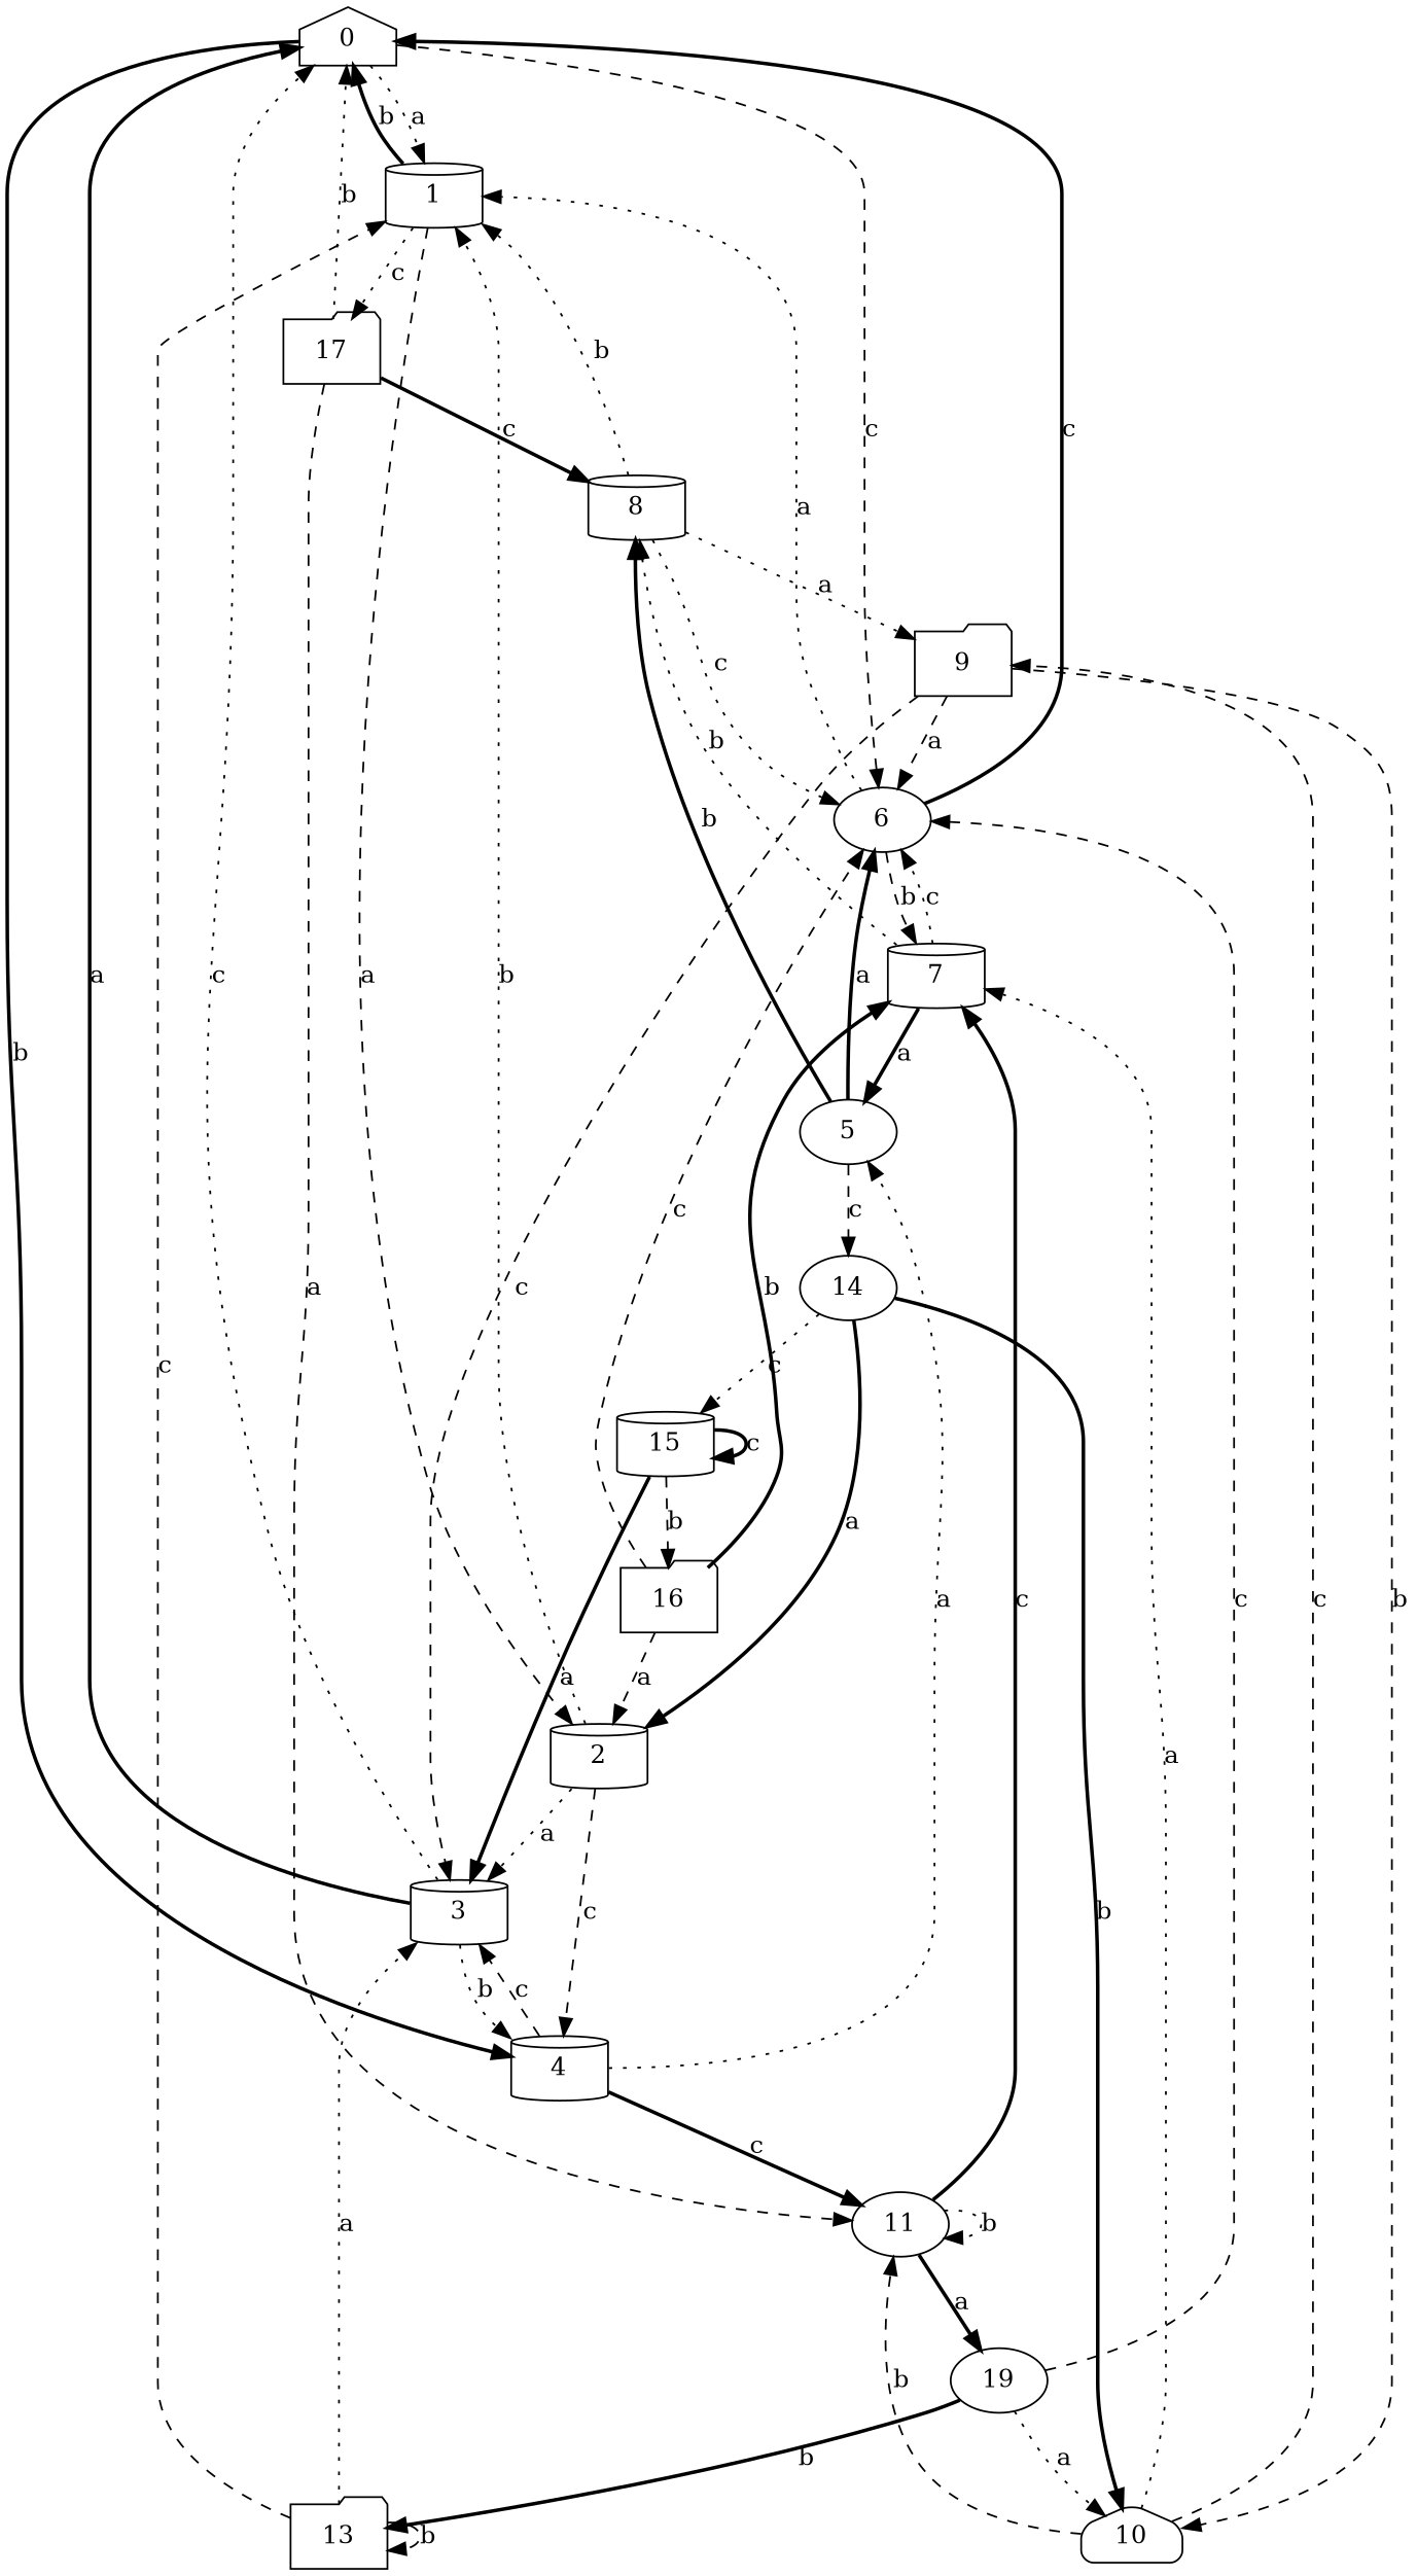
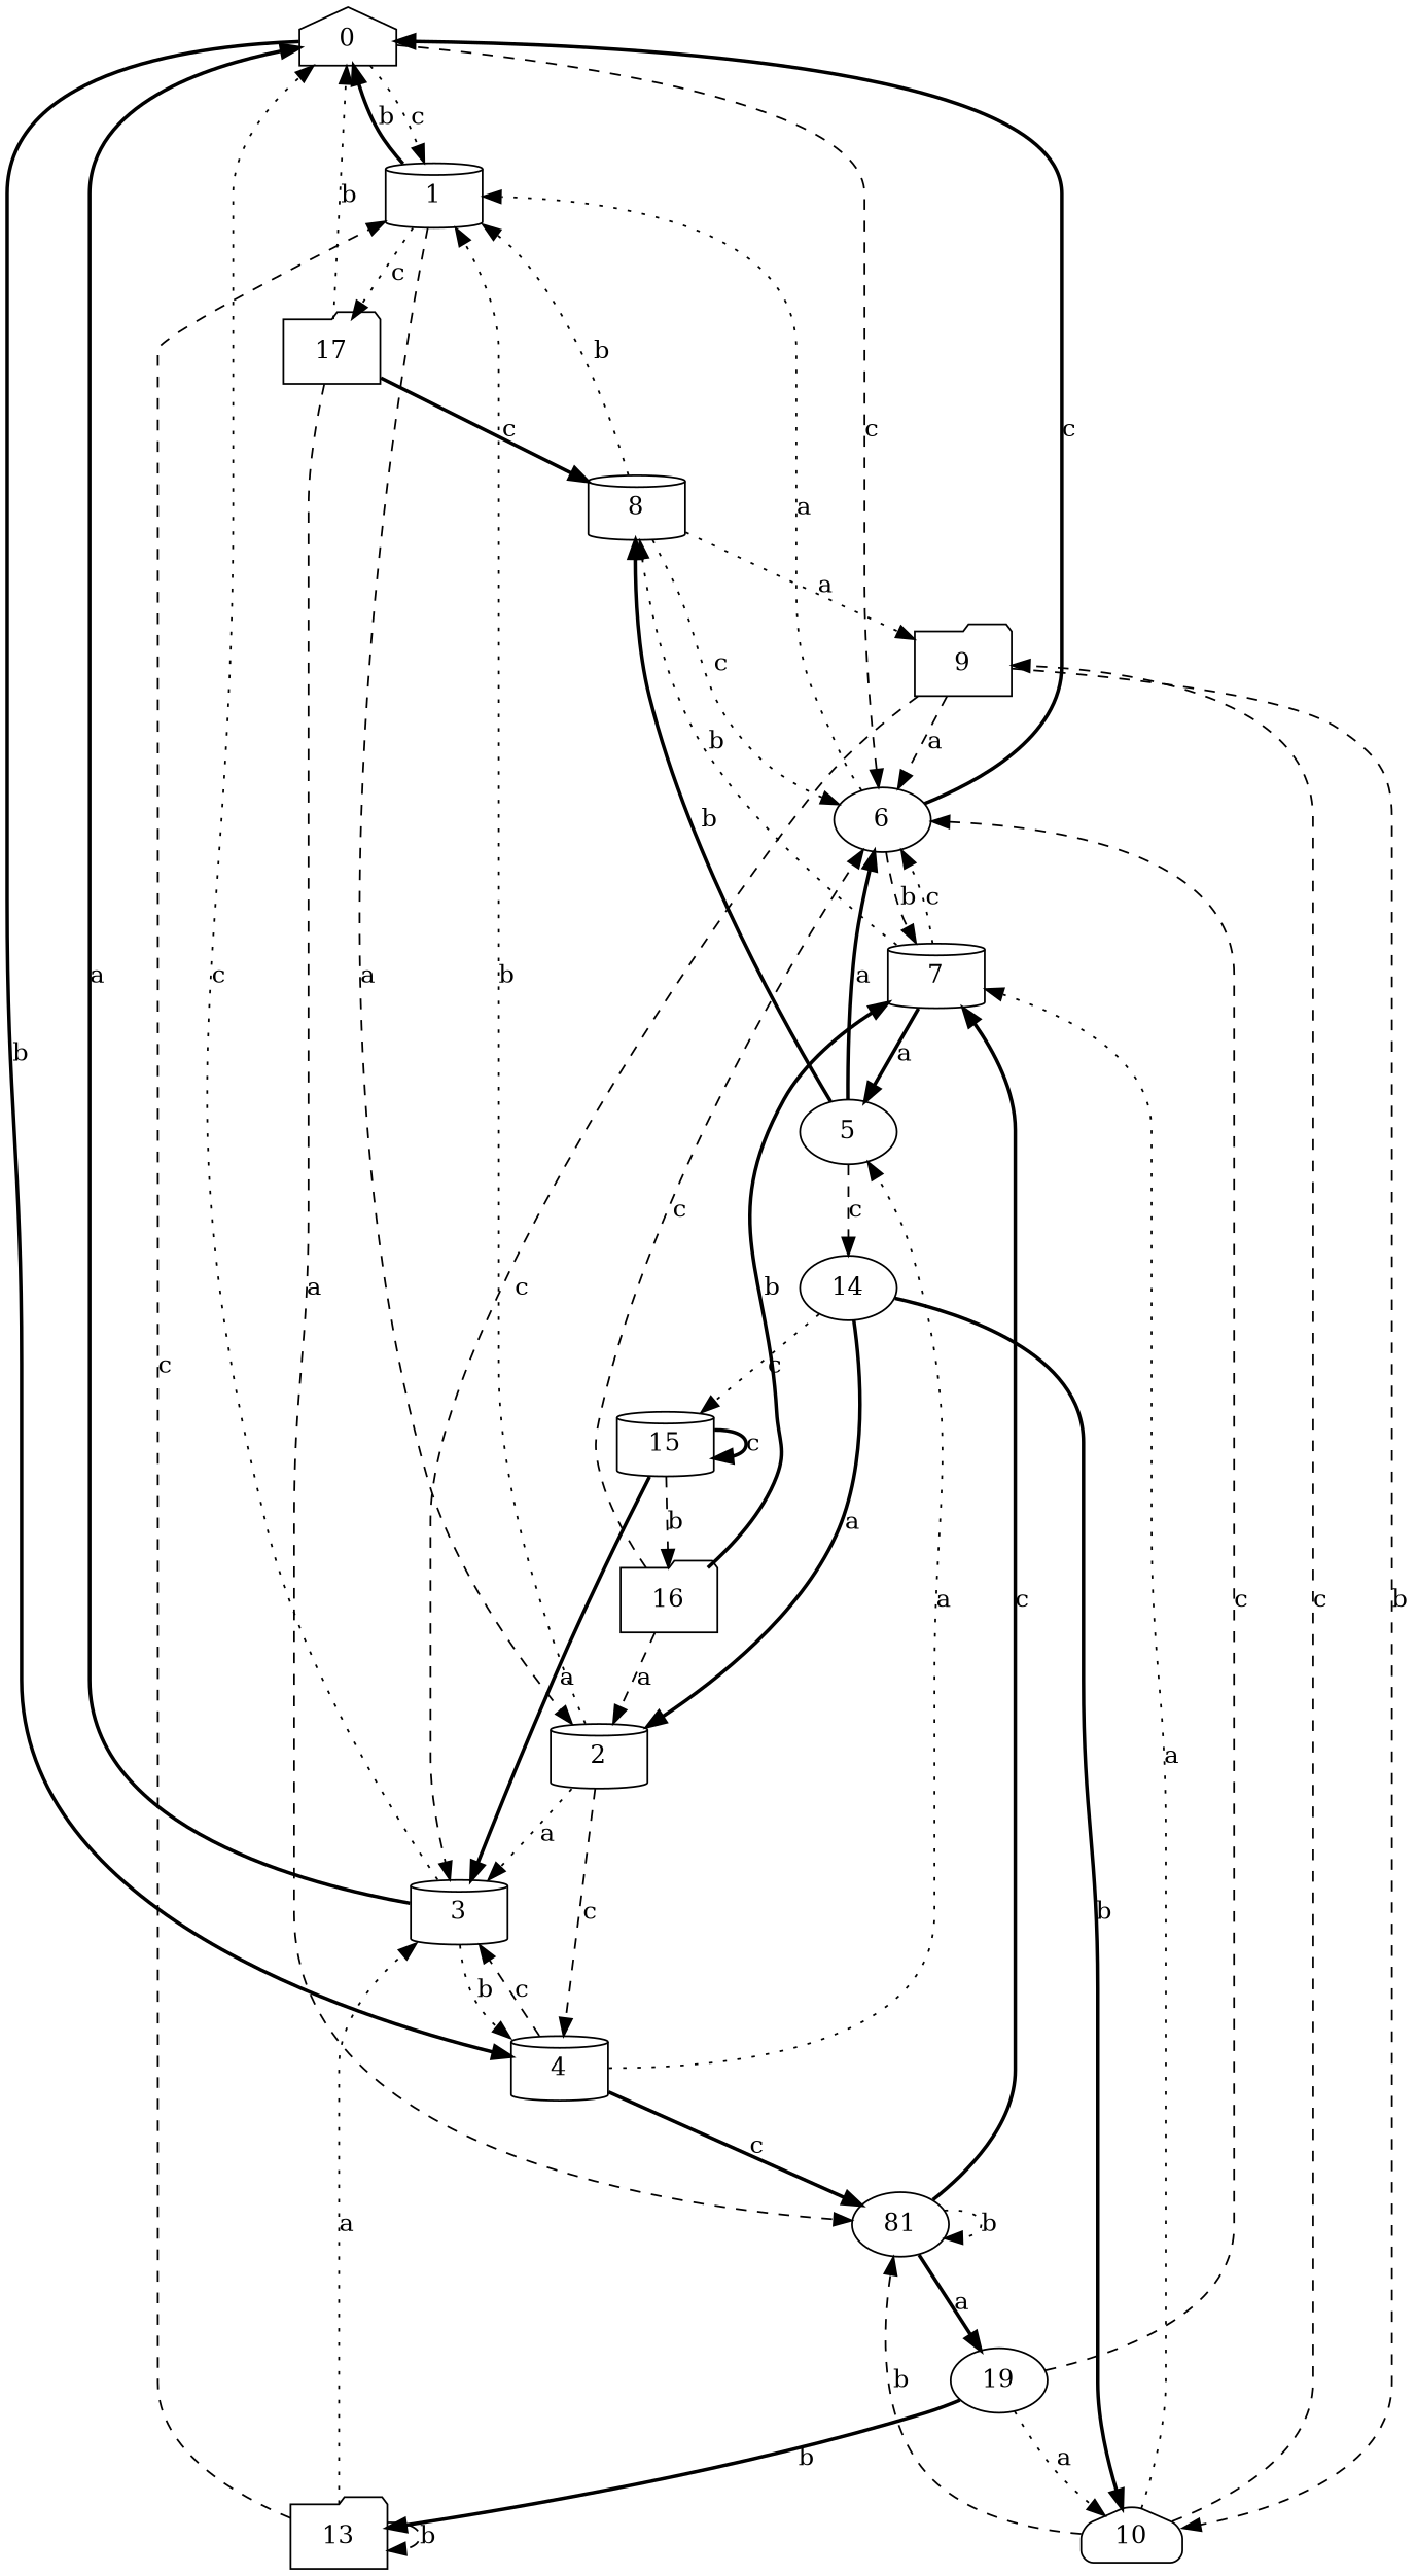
  digraph {
    rankdir=TB
    node [color=black fillcolor=white shape=cylinder style=filled]
    edge [style=dotted]
    n1 [label=0 shape=house]
    n2 [label=1]
    n3 [label=4 style="rounded,filled"]
    n4 [label=6 shape=ellipse]
    n5 [label=2 style="rounded,filled"]
    n6 [label=17 shape=folder]
    n7 [label=3 style="rounded,filled"]
    n8 [label=5 shape=ellipse]
-   n9 [label=11 shape=ellipse]
+   n9 [label=81 shape=ellipse]
    n10 [label=7]
    n11 [label=8]
    n12 [label=14 shape=ellipse]
    n13 [label=19 shape=ellipse]
    n14 [label=9 shape=folder]
    n15 [label=10 shape=house style="rounded,filled"]
    n16 [label=15]
    n17 [label=13 shape=folder style="rounded,filled"]
    n18 [label=16 shape=folder style="rounded,filled"]
-   n1 -> n2 [label=a]
+   n1 -> n2 [label=c]
    n1 -> n3 [label=b style=bold]
    n1 -> n4 [label=c style=dashed]
    n2 -> n1 [label=b style=bold]
    n2 -> n5 [label=a style=dashed]
    n2 -> n6 [label=c]
    n3 -> n7 [label=c style=dashed]
    n3 -> n8 [label=a]
    n3 -> n9 [label=c style=bold]
    n4 -> n1 [label=c style=bold]
    n4 -> n2 [label=a]
    n4 -> n10 [label=b style=dashed]
    n5 -> n2 [label=b]
    n5 -> n3 [label=c style=dashed]
    n5 -> n7 [label=a]
    n6 -> n1 [label=b]
    n6 -> n9 [label=a style=dashed]
    n6 -> n11 [label=c style=bold]
    n7 -> n1 [label=a style=bold]
    n7 -> n1 [label=c]
    n7 -> n3 [label=b]
    n8 -> n4 [label=a style=bold]
    n8 -> n11 [label=b style=bold]
    n8 -> n12 [label=c style=dashed]
    n9 -> n9 [label=b]
    n9 -> n10 [label=c style=bold]
    n9 -> n13 [label=a style=bold]
    n10 -> n4 [label=c]
    n10 -> n8 [label=a style=bold]
    n10 -> n11 [label=b]
    n11 -> n2 [label=b]
    n11 -> n4 [label=c]
    n11 -> n14 [label=a]
    n12 -> n5 [label=a style=bold]
    n12 -> n15 [label=b style=bold]
    n12 -> n16 [label=c]
    n13 -> n4 [label=c style=dashed]
    n13 -> n15 [label=a]
    n13 -> n17 [label=b style=bold]
    n14 -> n4 [label=a style=dashed]
    n14 -> n7 [label=c style=dashed]
    n14 -> n15 [label=b style=dashed]
    n15 -> n9 [label=b style=dashed]
    n15 -> n10 [label=a]
    n15 -> n14 [label=c style=dashed]
    n16 -> n7 [label=a style=bold]
    n16 -> n16 [label=c style=bold]
    n16 -> n18 [label=b style=dashed]
    n17 -> n2 [label=c style=dashed]
    n17 -> n7 [label=a]
    n17 -> n17 [label=b style=dashed]
    n18 -> n4 [label=c style=dashed]
    n18 -> n5 [label=a style=dashed]
    n18 -> n10 [label=b style=bold]
  }
